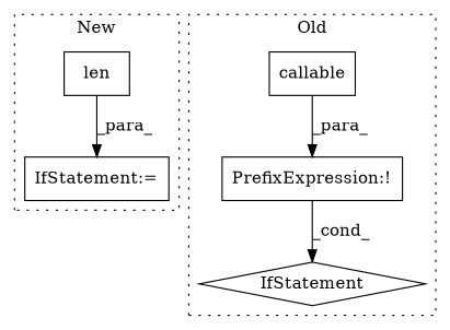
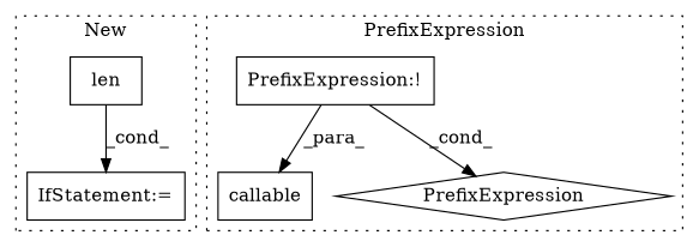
  digraph {
    node [a=32 l=1 shape=box]
    n1 [l="4,1" label=len s="12708,12720"]
    n2 [a=7 label="IfStatement:=" s=12703]
    n3 [l="9,1" label=callable s="12712,12723"]
-   n4 [a=25 l="4,2" label=IfStatement s="12707,12724" shape=diamond]
+   n4 [a=25 l="4,2" label=PrefixExpression s="12707,12724" shape=diamond]
    n5 [a=38 label="PrefixExpression:!" s=12711]
    subgraph cluster_1 {
      label=New
      style=dotted
      n1
      n2
    }
    subgraph cluster_2 {
-     label=Old
+     label=PrefixExpression
      style=dotted
      n3
      n4
      n5
    }
-   n1 -> n2 [label=_para_]
-   n3 -> n5 [label=_para_]
+   n1 -> n2 [label=_cond_]
+   n5 -> n3 [label=_para_]
    n5 -> n4 [label=_cond_]
  }
